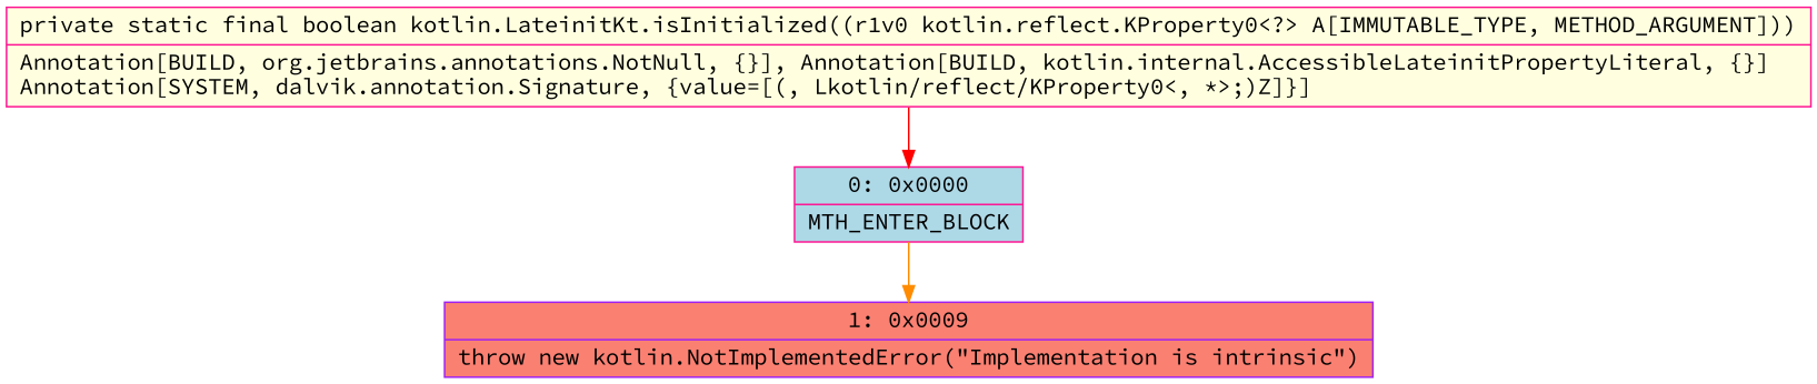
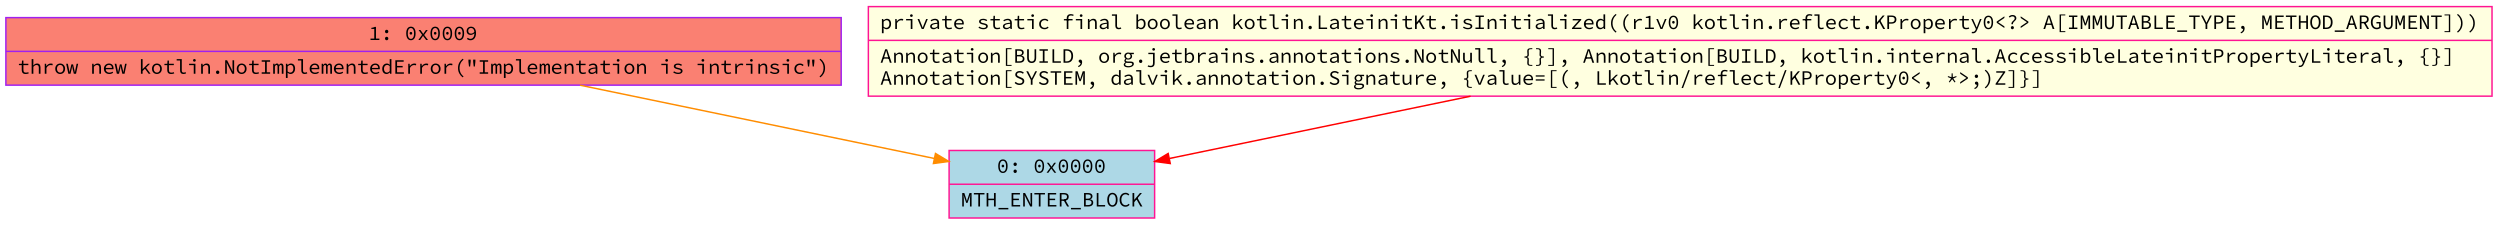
  digraph {
    fontname="Source Code Pro"
    node [shape=record style=filled color=deeppink fontname="Source Code Pro"]
    edge [fontname="Source Code Pro"]
    n1 [label="{0\:\ 0x0000|MTH_ENTER_BLOCK\l}" fillcolor=lightblue]
    n2 [label="{1\:\ 0x0009|throw new kotlin.NotImplementedError(\"Implementation is intrinsic\")\l}" fillcolor=salmon color=purple]
    n3 [label="{private static final boolean kotlin.LateinitKt.isInitialized((r1v0 kotlin.reflect.KProperty0\<?\> A[IMMUTABLE_TYPE, METHOD_ARGUMENT]))  | Annotation[BUILD, org.jetbrains.annotations.NotNull, \{\}], Annotation[BUILD, kotlin.internal.AccessibleLateinitPropertyLiteral, \{\}]\lAnnotation[SYSTEM, dalvik.annotation.Signature, \{value=[(, Lkotlin\/reflect\/KProperty0\<, *\>;)Z]\}]\l}" fillcolor=lightyellow]
-   n1 -> n2 [color=darkorange]
+   n2 -> n1 [color=darkorange]
    n3 -> n1 [color=red]
  }
